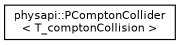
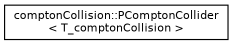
  digraph {
    rankdir=LR
-   n1 [color=black fillcolor=white fontname=Helvetica fontsize=10 height=0.2 label="physapi::PComptonCollider\l\< T_comptonCollision \>" shape=record style=filled width=0.4]
+   n1 [color=black fillcolor=white fontname=Helvetica fontsize=10 height=0.2 label="comptonCollision::PComptonCollider\l\< T_comptonCollision \>" shape=record style=filled width=0.4]
  }
